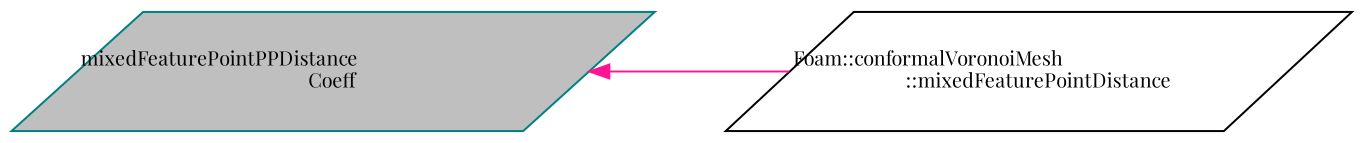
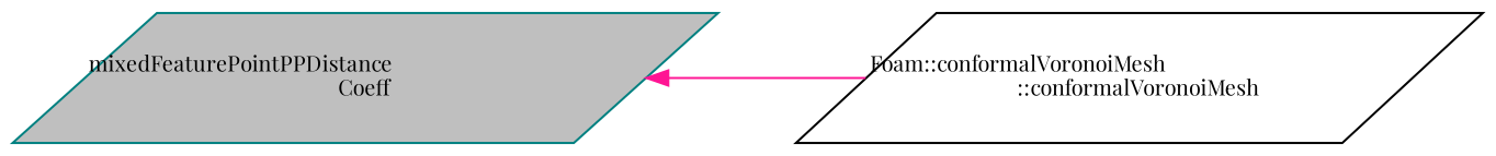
  digraph {
    rankdir=LR
    fontname="Playfair Display"
    node [fontname="Playfair Display" fontsize=10 shape=parallelogram]
    n1 [color=teal fillcolor=grey75 fontcolor=black height=0.2 label="mixedFeaturePointPPDistance\lCoeff" style=filled width=0.4]
-   n2 [color=black height=0.2 label="Foam::conformalVoronoiMesh\l::mixedFeaturePointDistance" width=0.4]
+   n2 [color=black height=0.2 label="Foam::conformalVoronoiMesh\l::conformalVoronoiMesh" width=0.4]
    n1 -> n2 [color=deeppink dir=back fontname="Playfair Display" fontsize=10 labelfontname=FreeSans labelfontsize=10 style=solid]
  }
